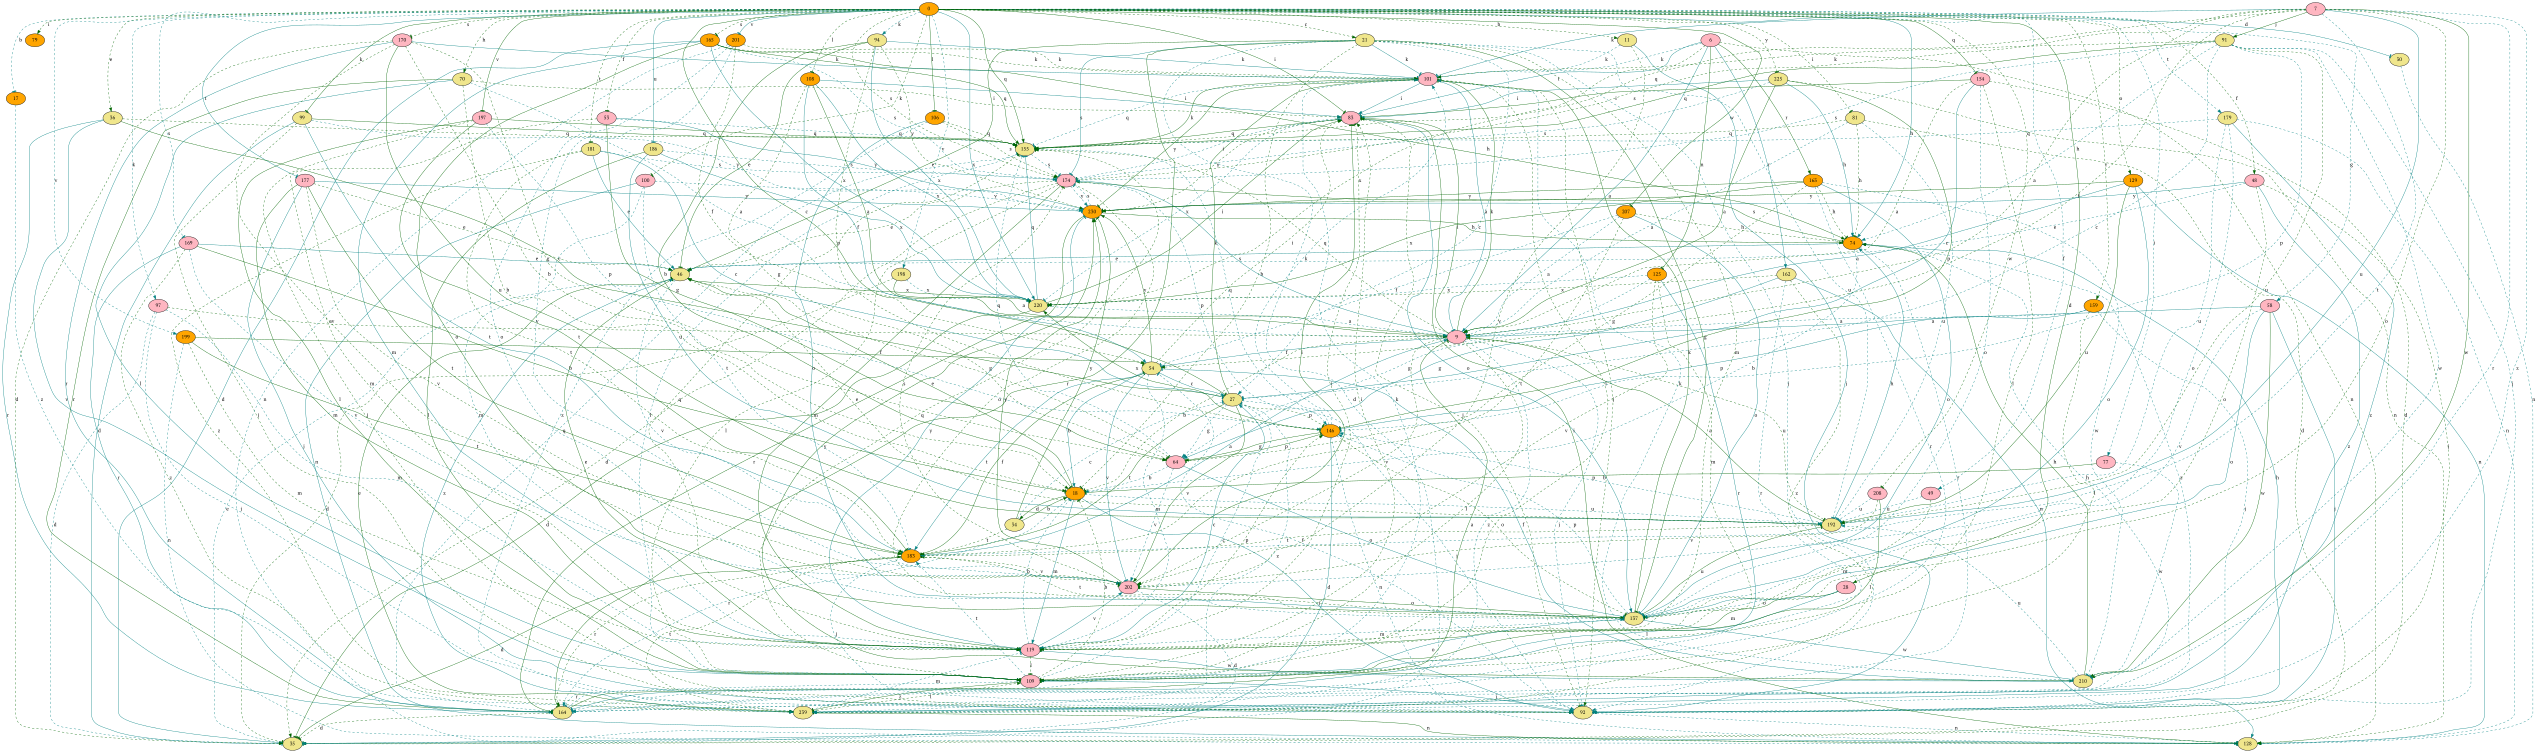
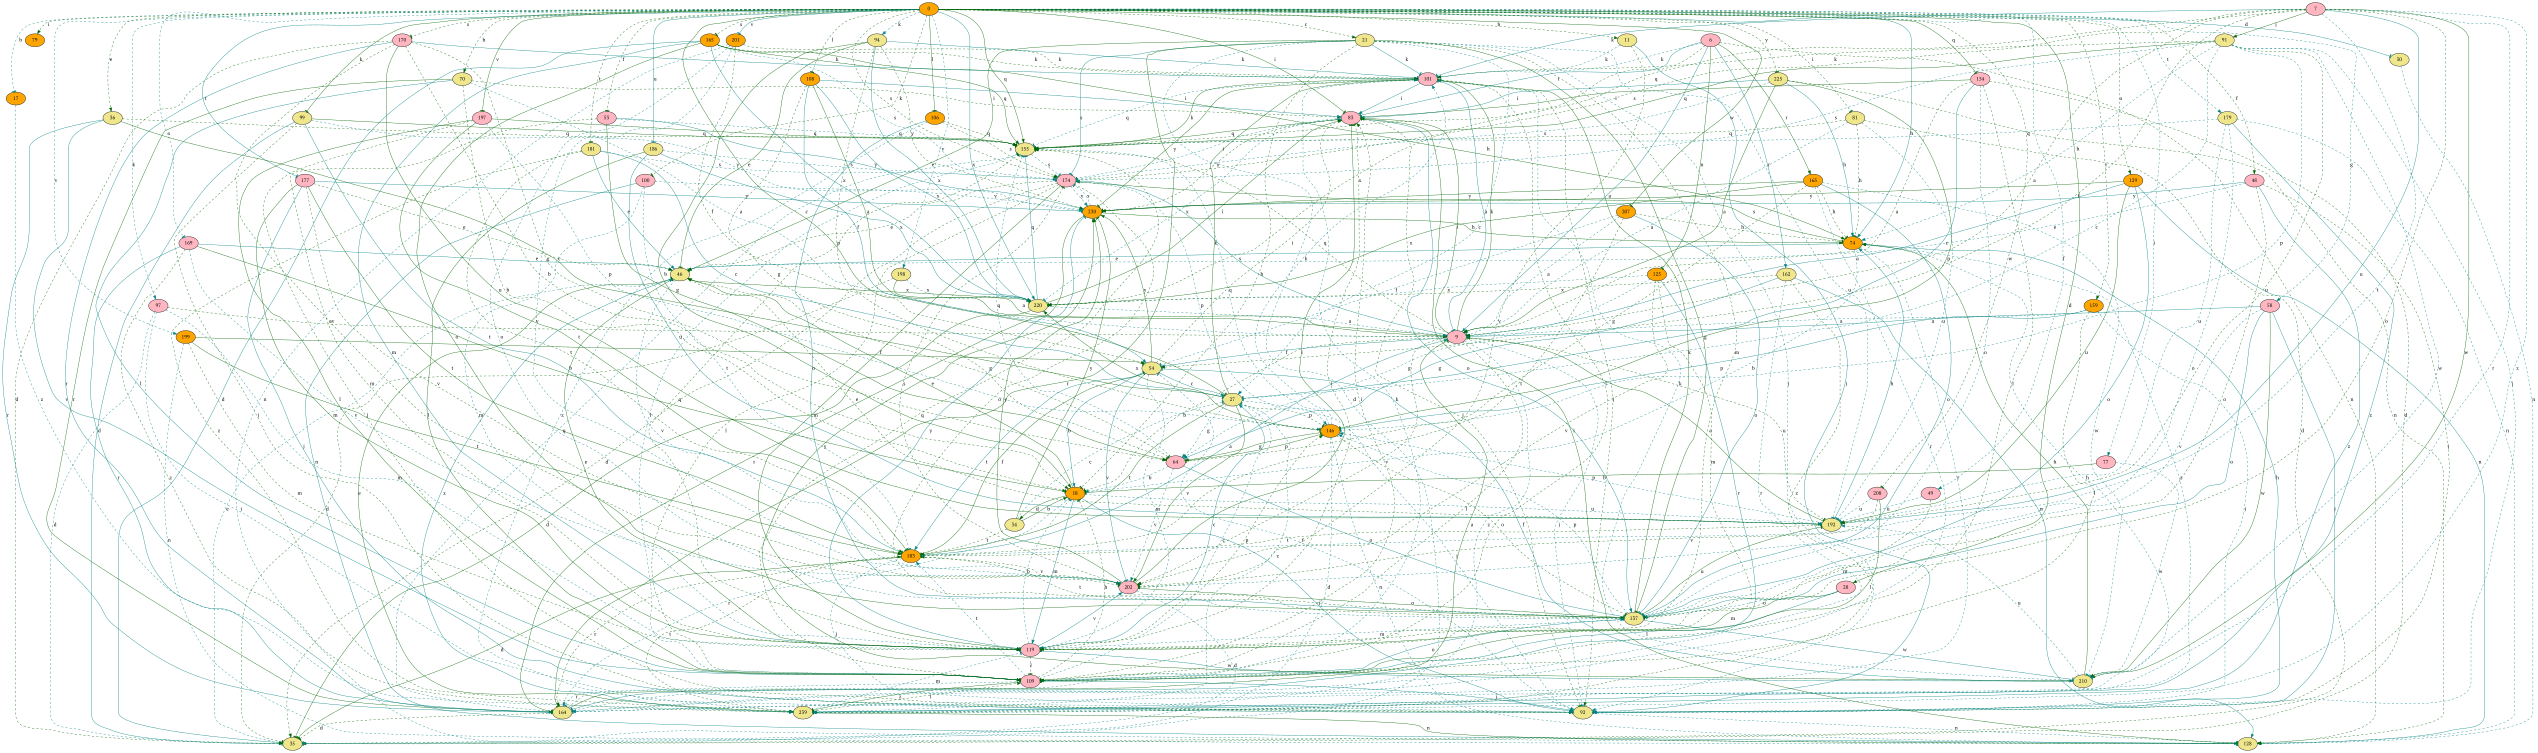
  strict digraph {
    fontname="PT Serif"
    node [fillcolor=khaki fontname="PT Serif" style=filled]
    edge [arrowhead=normal color=teal fontname="PT Serif" style=dashed]
    0 [fillcolor=orange]
    11
    17 [fillcolor=orange]
    21
    27
    28 [fillcolor=lightpink]
    30
    36
    48 [fillcolor=lightpink]
    49 [fillcolor=lightpink]
    53 [fillcolor=lightpink]
    58 [fillcolor=lightpink]
    70
    74 [fillcolor=orange]
    77 [fillcolor=lightpink]
    79 [fillcolor=orange]
    81
    83 [fillcolor=lightpink]
    94
    97 [fillcolor=lightpink]
    99
    100 [fillcolor=lightpink]
    106 [fillcolor=orange]
    108 [fillcolor=orange]
    129 [fillcolor=orange]
    154 [fillcolor=lightpink]
    155
    159 [fillcolor=orange]
    165 [fillcolor=orange]
    169 [fillcolor=lightpink]
    170 [fillcolor=lightpink]
    174 [fillcolor=lightpink]
    177 [fillcolor=lightpink]
    179
    181
    186
    197 [fillcolor=lightpink]
    198
    199 [fillcolor=orange]
    201 [fillcolor=orange]
    207 [fillcolor=orange]
    208 [fillcolor=lightpink]
    220
    225
    101 [fillcolor=lightpink]
    92
    202 [fillcolor=lightpink]
    239
    137
    164
    192
    18 [fillcolor=orange]
    46
    119 [fillcolor=lightpink]
    35
    183 [fillcolor=orange]
    64 [fillcolor=lightpink]
    146 [fillcolor=orange]
    109 [fillcolor=lightpink]
    128
    230 [fillcolor=orange]
    9 [fillcolor=lightpink]
    210
    54
    6 [fillcolor=lightpink]
    125 [fillcolor=orange]
    162
    163 [fillcolor=orange]
    7 [fillcolor=lightpink]
    91
    34
    0 -> 11 [color=darkgreen label=b]
    0 -> 17 [arrowhead=tee label=b]
    0 -> 21 [color=darkgreen label=c]
    0 -> 27 [arrowhead=tee color=darkgreen label=c style=solid]
    0 -> 28 [color=darkgreen label=d style=solid]
    0 -> 30 [arrowhead=tee label=d style=solid]
    0 -> 36 [color=darkgreen label=e]
    0 -> 48 [color=darkgreen label=f]
    0 -> 49 [label=f]
    0 -> 53 [arrowhead=tee color=darkgreen label=f]
    0 -> 58 [label=g]
    0 -> 70 [color=darkgreen label=h]
    0 -> 74 [label=h style=solid]
    0 -> 77 [label=i]
    0 -> 79 [color=darkgreen label=i]
    0 -> 81 [arrowhead=tee color=darkgreen label=i]
    0 -> 83 [arrowhead=tee color=darkgreen label=i style=solid]
    0 -> 94 [label=k]
    0 -> 97 [label=k]
    0 -> 99 [arrowhead=tee color=darkgreen label=k style=solid]
    0 -> 100 [arrowhead=tee color=darkgreen label=k]
    0 -> 106 [arrowhead=tee color=darkgreen label=l style=solid]
    0 -> 108 [arrowhead=tee color=darkgreen label=l]
    0 -> 129 [color=darkgreen label=o]
    0 -> 154 [arrowhead=tee color=darkgreen label=q style=solid]
    0 -> 155 [color=darkgreen label=q style=solid]
    0 -> 159 [color=darkgreen label=r]
    0 -> 165 [arrowhead=tee color=darkgreen label=s]
    0 -> 169 [arrowhead=tee label=s]
    0 -> 170 [arrowhead=tee color=darkgreen label=s]
    0 -> 174 [color=darkgreen label=s]
    0 -> 177 [arrowhead=tee label=t style=solid]
    0 -> 179 [label=t]
    0 -> 181 [arrowhead=tee color=darkgreen label=t]
    0 -> 186 [arrowhead=tee label=u style=solid]
    0 -> 197 [arrowhead=tee color=darkgreen label=v style=solid]
    0 -> 198 [label=v]
    0 -> 199 [label=v]
    0 -> 201 [arrowhead=tee label=v style=solid]
    0 -> 207 [arrowhead=tee color=darkgreen label=w style=solid]
    0 -> 208 [arrowhead=tee color=darkgreen label=w]
    0 -> 220 [label=x style=solid]
    0 -> 225 [arrowhead=tee color=darkgreen label=y]
    11 -> 101 [label=k]
    11 -> 92 [arrowhead=tee label=j style=solid]
    11 -> 202 [color=darkgreen label=v]
    17 -> 239 [label=z]
    21 -> 27 [label=c]
    21 -> 174 [arrowhead=tee label=s style=solid]
    21 -> 101 [arrowhead=tee label=k style=solid]
    21 -> 92 [label=j]
    21 -> 137 [arrowhead=tee color=darkgreen label=g style=solid]
    21 -> 164 [arrowhead=tee color=darkgreen label=r style=solid]
    21 -> 192 [arrowhead=tee label=u]
    21 -> 18 [arrowhead=tee color=darkgreen label=b]
    21 -> 46 [arrowhead=tee color=darkgreen label=e style=solid]
    21 -> 119 [arrowhead=tee color=darkgreen label=m]
    21 -> 35 [label=d]
    27 -> 101 [color=darkgreen label=k style=solid]
    27 -> 92 [label=j]
    27 -> 202 [color=darkgreen label=v style=solid]
    27 -> 239 [label=z]
    27 -> 183 [arrowhead=tee color=darkgreen label=t style=solid]
    27 -> 64 [label=g]
    27 -> 146 [arrowhead=tee color=darkgreen label=p]
    28 -> 137 [label=o]
    28 -> 119 [arrowhead=tee color=darkgreen label=m style=solid]
    28 -> 109 [label=l style=solid]
    30 -> 128 [label=n]
    36 -> 27 [arrowhead=tee color=darkgreen label=c style=solid]
    36 -> 155 [color=darkgreen label=q]
    36 -> 164 [arrowhead=tee label=r style=solid]
    36 -> 109 [label=v style=solid]
    48 -> 92 [color=darkgreen label=j]
    48 -> 239 [label=z style=solid]
    48 -> 137 [color=darkgreen label=o]
    48 -> 46 [label=e]
    48 -> 230 [arrowhead=tee label=y style=solid]
    49 -> 192 [arrowhead=tee label=u]
    49 -> 119 [arrowhead=tee color=darkgreen label=m]
    53 -> 155 [label=q]
    53 -> 119 [arrowhead=tee color=darkgreen label=m]
    53 -> 64 [color=darkgreen label=g style=solid]
    53 -> 230 [label=y style=solid]
    58 -> 92 [label=j style=solid]
    58 -> 202 [arrowhead=tee label=v]
    58 -> 137 [arrowhead=tee label=o style=solid]
    58 -> 9 [label=a style=solid]
    58 -> 210 [color=darkgreen label=w style=solid]
    70 -> 83 [color=darkgreen label=i]
    70 -> 164 [color=darkgreen label=r style=solid]
    70 -> 18 [color=darkgreen label=b]
    70 -> 109 [label=l style=solid]
    70 -> 9 [label=a]
    74 -> 174 [color=darkgreen label=s style=solid]
    74 -> 239 [label=z]
    74 -> 164 [label=r]
    74 -> 18 [arrowhead=tee label=b]
    74 -> 46 [label=e style=solid]
    77 -> 18 [arrowhead=tee color=darkgreen label=b style=solid]
    77 -> 210 [arrowhead=tee label=w]
    81 -> 74 [arrowhead=tee color=darkgreen label=h]
    81 -> 155 [arrowhead=tee color=darkgreen label=q]
    81 -> 192 [arrowhead=tee label=u]
    81 -> 35 [arrowhead=tee color=darkgreen label=d]
    81 -> 9 [label=a]
    83 -> 155 [color=darkgreen label=q style=solid]
    83 -> 220 [arrowhead=tee label=x]
    83 -> 92 [arrowhead=tee color=darkgreen label=j]
    83 -> 137 [label=o style=solid]
    83 -> 230 [color=darkgreen label=y]
    94 -> 220 [label=x style=solid]
    94 -> 101 [arrowhead=tee label=k style=solid]
-   94 -> 18 [arrowhead=tee color=darkgreen label=b style=solid]
+   94 -> 18 [color=darkgreen label=b style=solid]
    94 -> 46 [arrowhead=tee color=darkgreen label=e style=solid]
    94 -> 146 [arrowhead=tee color=darkgreen label=p]
    94 -> 230 [color=darkgreen label=y]
    97 -> 92 [arrowhead=tee label=j]
    97 -> 119 [label=m]
    97 -> 35 [label=d]
    97 -> 9 [color=darkgreen label=a]
    99 -> 155 [color=darkgreen label=q style=solid]
    99 -> 92 [color=darkgreen label=j]
    99 -> 35 [arrowhead=tee label=d style=solid]
    99 -> 183 [arrowhead=tee label=t style=solid]
    99 -> 230 [label=y]
    100 -> 119 [arrowhead=tee label=m]
    100 -> 183 [arrowhead=tee label=t]
    100 -> 128 [arrowhead=tee label=n style=solid]
    100 -> 230 [arrowhead=tee label=y]
    106 -> 155 [arrowhead=tee color=darkgreen label=q]
    106 -> 174 [color=darkgreen label=s]
    106 -> 239 [label=z]
    106 -> 137 [arrowhead=tee label=o style=solid]
    108 -> 83 [label=i style=solid]
    108 -> 220 [label=x style=solid]
    108 -> 64 [arrowhead=tee color=darkgreen label=g]
    108 -> 9 [color=darkgreen label=a style=solid]
    108 -> 54 [label=f style=solid]
    129 -> 137 [arrowhead=tee label=o style=solid]
    129 -> 192 [color=darkgreen label=u style=solid]
    129 -> 128 [label=n style=solid]
    129 -> 230 [arrowhead=tee color=darkgreen label=y style=solid]
    129 -> 9 [label=a style=solid]
    154 -> 27 [arrowhead=tee label=c style=solid]
    154 -> 83 [arrowhead=tee color=darkgreen label=i style=solid]
    154 -> 137 [arrowhead=tee label=o]
    154 -> 35 [color=darkgreen label=d]
    154 -> 109 [color=darkgreen label=l]
    154 -> 9 [color=darkgreen label=a]
    155 -> 174 [arrowhead=tee label=s]
    155 -> 101 [color=darkgreen label=k style=solid]
    155 -> 109 [label=l]
    159 -> 92 [label=j]
    159 -> 146 [arrowhead=tee label=p style=solid]
    159 -> 109 [arrowhead=tee color=darkgreen label=l]
    159 -> 9 [arrowhead=tee label=a]
    165 -> 74 [color=darkgreen label=h style=solid]
    165 -> 155 [color=darkgreen label=q style=solid]
    165 -> 174 [arrowhead=tee label=s]
    165 -> 220 [label=x style=solid]
    165 -> 101 [color=darkgreen label=k]
    165 -> 137 [arrowhead=tee color=darkgreen label=o style=solid]
    165 -> 119 [label=m style=solid]
    165 -> 35 [label=d style=solid]
    169 -> 202 [label=v]
    169 -> 239 [color=darkgreen label=z]
    169 -> 164 [label=r style=solid]
    169 -> 18 [arrowhead=tee color=darkgreen label=b style=solid]
    169 -> 46 [label=e style=solid]
    170 -> 101 [arrowhead=tee label=k style=solid]
    170 -> 202 [arrowhead=tee color=darkgreen label=v]
    170 -> 164 [arrowhead=tee label=r style=solid]
    170 -> 192 [color=darkgreen label=u style=solid]
    170 -> 18 [color=darkgreen label=b]
    170 -> 35 [color=darkgreen label=d]
    170 -> 64 [color=darkgreen label=g]
    174 -> 83 [label=i]
    174 -> 137 [arrowhead=tee color=darkgreen label=o]
    174 -> 46 [color=darkgreen label=e]
    174 -> 119 [color=darkgreen label=m style=solid]
    174 -> 35 [color=darkgreen label=d]
    174 -> 146 [label=p]
    174 -> 109 [color=darkgreen label=l]
    174 -> 230 [label=y]
    177 -> 92 [label=j style=solid]
    177 -> 202 [color=darkgreen label=v]
    177 -> 46 [color=darkgreen label=e]
    177 -> 119 [color=darkgreen label=m style=solid]
    177 -> 183 [color=darkgreen label=t style=solid]
    177 -> 230 [arrowhead=tee label=y style=solid]
    179 -> 155 [arrowhead=tee label=q]
    179 -> 239 [arrowhead=tee label=z style=solid]
    179 -> 137 [label=o]
    179 -> 192 [arrowhead=tee label=u]
    179 -> 128 [label=n]
    181 -> 27 [arrowhead=tee label=c style=solid]
    181 -> 174 [arrowhead=tee label=s]
    181 -> 239 [color=darkgreen label=z]
    181 -> 46 [label=e style=solid]
    181 -> 183 [color=darkgreen label=t]
    186 -> 174 [label=s]
    186 -> 220 [label=x style=solid]
    186 -> 192 [arrowhead=tee label=u style=solid]
    186 -> 109 [arrowhead=tee color=darkgreen label=l style=solid]
    197 -> 155 [arrowhead=tee color=darkgreen label=q style=solid]
    197 -> 92 [color=darkgreen label=j]
    197 -> 183 [arrowhead=tee color=darkgreen label=t style=solid]
    197 -> 146 [label=p]
    197 -> 109 [arrowhead=tee color=darkgreen label=l style=solid]
    198 -> 220 [label=x]
    198 -> 35 [arrowhead=tee color=darkgreen label=d]
    198 -> 9 [color=darkgreen label=a style=solid]
    199 -> 119 [color=darkgreen label=m]
    199 -> 183 [color=darkgreen label=t style=solid]
    199 -> 128 [label=n]
    199 -> 54 [arrowhead=tee color=darkgreen label=f style=solid]
    201 -> 101 [color=darkgreen label=k]
    201 -> 202 [label=v]
    201 -> 137 [arrowhead=tee label=o]
    201 -> 128 [arrowhead=tee label=n]
    201 -> 54 [color=darkgreen label=f]
    207 -> 74 [arrowhead=tee color=darkgreen label=h]
    207 -> 137 [arrowhead=tee label=o style=solid]
    207 -> 183 [arrowhead=tee color=darkgreen label=t]
    207 -> 9 [arrowhead=tee label=a]
    207 -> 54 [arrowhead=tee label=f]
    208 -> 202 [arrowhead=tee color=darkgreen label=v]
    208 -> 192 [arrowhead=tee label=u]
    208 -> 109 [arrowhead=tee color=darkgreen label=l style=solid]
    220 -> 83 [color=darkgreen label=i style=solid]
    220 -> 155 [arrowhead=tee label=q style=solid]
    220 -> 35 [arrowhead=tee color=darkgreen label=d style=solid]
    220 -> 9 [label=a]
    225 -> 74 [label=h style=solid]
    225 -> 83 [label=i style=solid]
    225 -> 174 [arrowhead=tee label=s]
    225 -> 146 [arrowhead=tee color=darkgreen label=p style=solid]
    225 -> 128 [color=darkgreen label=n]
    225 -> 9 [color=darkgreen label=a style=solid]
    101 -> 83 [label=i style=solid]
    101 -> 155 [arrowhead=tee label=q]
    101 -> 92 [color=darkgreen label=j]
    101 -> 109 [color=darkgreen label=l]
    101 -> 230 [arrowhead=tee color=darkgreen label=y style=solid]
    101 -> 9 [arrowhead=tee label=a style=solid]
    92 -> 74 [label=h style=solid]
    92 -> 128 [arrowhead=tee label=n]
    92 -> 54 [arrowhead=tee label=f]
    202 -> 83 [arrowhead=tee color=darkgreen label=i style=solid]
    202 -> 174 [arrowhead=tee color=darkgreen label=s]
    202 -> 137 [color=darkgreen label=o style=solid]
    202 -> 35 [arrowhead=tee label=d]
    202 -> 230 [color=darkgreen label=y style=solid]
    239 -> 46 [arrowhead=tee color=darkgreen label=e style=solid]
    239 -> 119 [arrowhead=tee label=m]
    239 -> 183 [color=darkgreen label=t]
    239 -> 109 [color=darkgreen label=l]
    239 -> 128 [arrowhead=tee color=darkgreen label=n style=solid]
    137 -> 101 [arrowhead=tee color=darkgreen label=k style=solid]
    137 -> 192 [arrowhead=tee color=darkgreen label=u style=solid]
    137 -> 119 [label=m]
    137 -> 183 [color=darkgreen label=t]
    137 -> 146 [label=p]
    137 -> 210 [arrowhead=tee label=w style=solid]
    164 -> 74 [label=h]
    164 -> 155 [arrowhead=tee label=q]
    164 -> 101 [label=k]
    164 -> 35 [arrowhead=tee color=darkgreen label=d]
    164 -> 9 [arrowhead=tee color=darkgreen label=a style=solid]
    192 -> 74 [label=h style=solid]
    192 -> 46 [color=darkgreen label=e]
    192 -> 183 [arrowhead=tee color=darkgreen label=t]
    192 -> 146 [label=p]
    192 -> 9 [color=darkgreen label=a style=solid]
    18 -> 92 [label=j style=solid]
    18 -> 164 [label=r]
    18 -> 192 [label=u]
    18 -> 46 [color=darkgreen label=e style=solid]
    18 -> 119 [label=m style=solid]
    18 -> 34 [color=darkgreen label=d style=solid]
    46 -> 220 [arrowhead=tee color=darkgreen label=x style=solid]
    46 -> 202 [arrowhead=tee label=v]
    46 -> 239 [label=z style=solid]
    46 -> 64 [arrowhead=tee color=darkgreen label=g]
    119 -> 27 [label=c style=solid]
    119 -> 83 [arrowhead=tee color=darkgreen label=i]
    119 -> 155 [arrowhead=tee color=darkgreen label=q]
    119 -> 202 [label=v style=solid]
    119 -> 18 [arrowhead=tee label=b]
    119 -> 46 [arrowhead=tee color=darkgreen label=e style=solid]
    119 -> 146 [color=darkgreen label=p]
    119 -> 109 [arrowhead=tee color=darkgreen label=l]
    119 -> 230 [arrowhead=tee label=y style=solid]
    119 -> 210 [label=w style=solid]
    35 -> 46 [label=e]
    183 -> 92 [label=j]
    183 -> 202 [arrowhead=tee color=darkgreen label=v]
    183 -> 164 [color=darkgreen label=r]
    183 -> 35 [arrowhead=tee color=darkgreen label=d style=solid]
    183 -> 9 [label=a style=solid]
    183 -> 54 [arrowhead=tee color=darkgreen label=f style=solid]
    64 -> 155 [arrowhead=tee label=q]
    64 -> 202 [label=v]
    64 -> 137 [arrowhead=tee label=o style=solid]
    64 -> 18 [label=b]
    64 -> 146 [arrowhead=tee color=darkgreen label=p style=solid]
    146 -> 155 [label=q]
    146 -> 220 [color=darkgreen label=x style=solid]
    146 -> 101 [label=k]
    146 -> 137 [arrowhead=tee color=darkgreen label=o]
-   146 -> 35 [label=d style=solid]
+   146 -> 35 [label=d]
    146 -> 64 [color=darkgreen label=g style=solid]
    146 -> 128 [arrowhead=tee label=n]
    109 -> 27 [arrowhead=tee label=c]
    109 -> 83 [color=darkgreen label=i]
    109 -> 155 [arrowhead=tee color=darkgreen label=q]
    109 -> 92 [label=j style=solid]
    109 -> 239 [arrowhead=tee color=darkgreen label=z style=solid]
    109 -> 137 [label=o style=solid]
    109 -> 164 [arrowhead=tee label=r]
    109 -> 18 [arrowhead=tee color=darkgreen label=b]
    109 -> 183 [label=t]
    128 -> 83 [color=darkgreen label=i style=solid]
    230 -> 74 [color=darkgreen label=h style=solid]
    230 -> 174 [arrowhead=tee label=s]
    230 -> 164 [arrowhead=tee color=darkgreen label=r style=solid]
    9 -> 83 [arrowhead=tee color=darkgreen label=i style=solid]
    9 -> 155 [color=darkgreen label=q]
    9 -> 174 [label=s style=solid]
    9 -> 101 [color=darkgreen label=k style=solid]
    9 -> 92 [arrowhead=tee label=j]
    9 -> 202 [color=darkgreen label=v]
    9 -> 239 [label=z]
    9 -> 192 [arrowhead=tee color=darkgreen label=u]
    9 -> 18 [arrowhead=tee color=darkgreen label=b]
    9 -> 109 [arrowhead=tee color=darkgreen label=l]
    9 -> 54 [label=f style=solid]
    210 -> 74 [color=darkgreen label=h style=solid]
    210 -> 101 [label=k]
    210 -> 192 [label=u]
    210 -> 230 [color=darkgreen label=y style=solid]
    210 -> 54 [arrowhead=tee label=f style=solid]
    54 -> 27 [label=c style=solid]
    54 -> 83 [color=darkgreen label=i]
    54 -> 202 [arrowhead=tee label=v style=solid]
    54 -> 18 [label=b style=solid]
    54 -> 119 [label=m]
    54 -> 183 [label=t style=solid]
    54 -> 230 [color=darkgreen label=y style=solid]
    6 -> 83 [arrowhead=tee label=i style=solid]
    6 -> 220 [color=darkgreen label=x]
    6 -> 101 [label=k]
    6 -> 128 [color=darkgreen label=n]
    6 -> 9 [label=a style=solid]
    6 -> 125 [arrowhead=tee color=darkgreen label=n style=solid]
    6 -> 162 [label=r style=solid]
    6 -> 163 [color=darkgreen label=r style=solid]
    125 -> 220 [label=x]
    125 -> 202 [arrowhead=tee color=darkgreen label=v]
    125 -> 164 [arrowhead=tee label=r style=solid]
    125 -> 119 [color=darkgreen label=m]
    125 -> 64 [label=g]
    162 -> 220 [color=darkgreen label=x]
    162 -> 239 [arrowhead=tee color=darkgreen label=z]
    162 -> 164 [arrowhead=tee label=r]
    162 -> 64 [label=g style=solid]
    162 -> 128 [label=n style=solid]
    163 -> 74 [arrowhead=tee color=darkgreen label=h]
    163 -> 220 [arrowhead=tee color=darkgreen label=x style=solid]
    163 -> 137 [arrowhead=tee label=o style=solid]
    163 -> 164 [label=r]
    163 -> 64 [arrowhead=tee color=darkgreen label=g]
    163 -> 230 [color=darkgreen label=y style=solid]
    163 -> 210 [arrowhead=tee label=w]
    7 -> 155 [color=darkgreen label=q]
    7 -> 174 [arrowhead=tee color=darkgreen label=s]
    7 -> 101 [arrowhead=tee label=k style=solid]
    7 -> 239 [label=z]
    7 -> 137 [arrowhead=tee color=darkgreen label=o]
    7 -> 164 [arrowhead=tee label=r]
    7 -> 192 [arrowhead=tee label=u style=solid]
    7 -> 183 [label=t]
    7 -> 9 [color=darkgreen label=a]
    7 -> 210 [color=darkgreen label=w style=solid]
    7 -> 54 [color=darkgreen label=f]
    7 -> 91 [color=darkgreen label=j style=solid]
    91 -> 27 [arrowhead=tee label=c]
    91 -> 74 [label=h]
    91 -> 155 [arrowhead=tee color=darkgreen label=q style=solid]
    91 -> 174 [arrowhead=tee label=s]
    91 -> 101 [color=darkgreen label=k]
    91 -> 92 [label=j]
    91 -> 192 [color=darkgreen label=u]
    91 -> 146 [arrowhead=tee label=p]
    91 -> 210 [arrowhead=tee label=w]
    34 -> 27 [arrowhead=tee label=c]
    34 -> 18 [color=darkgreen label=b style=solid]
    34 -> 183 [color=darkgreen label=t]
    34 -> 230 [arrowhead=tee color=darkgreen label=y style=solid]
  }
